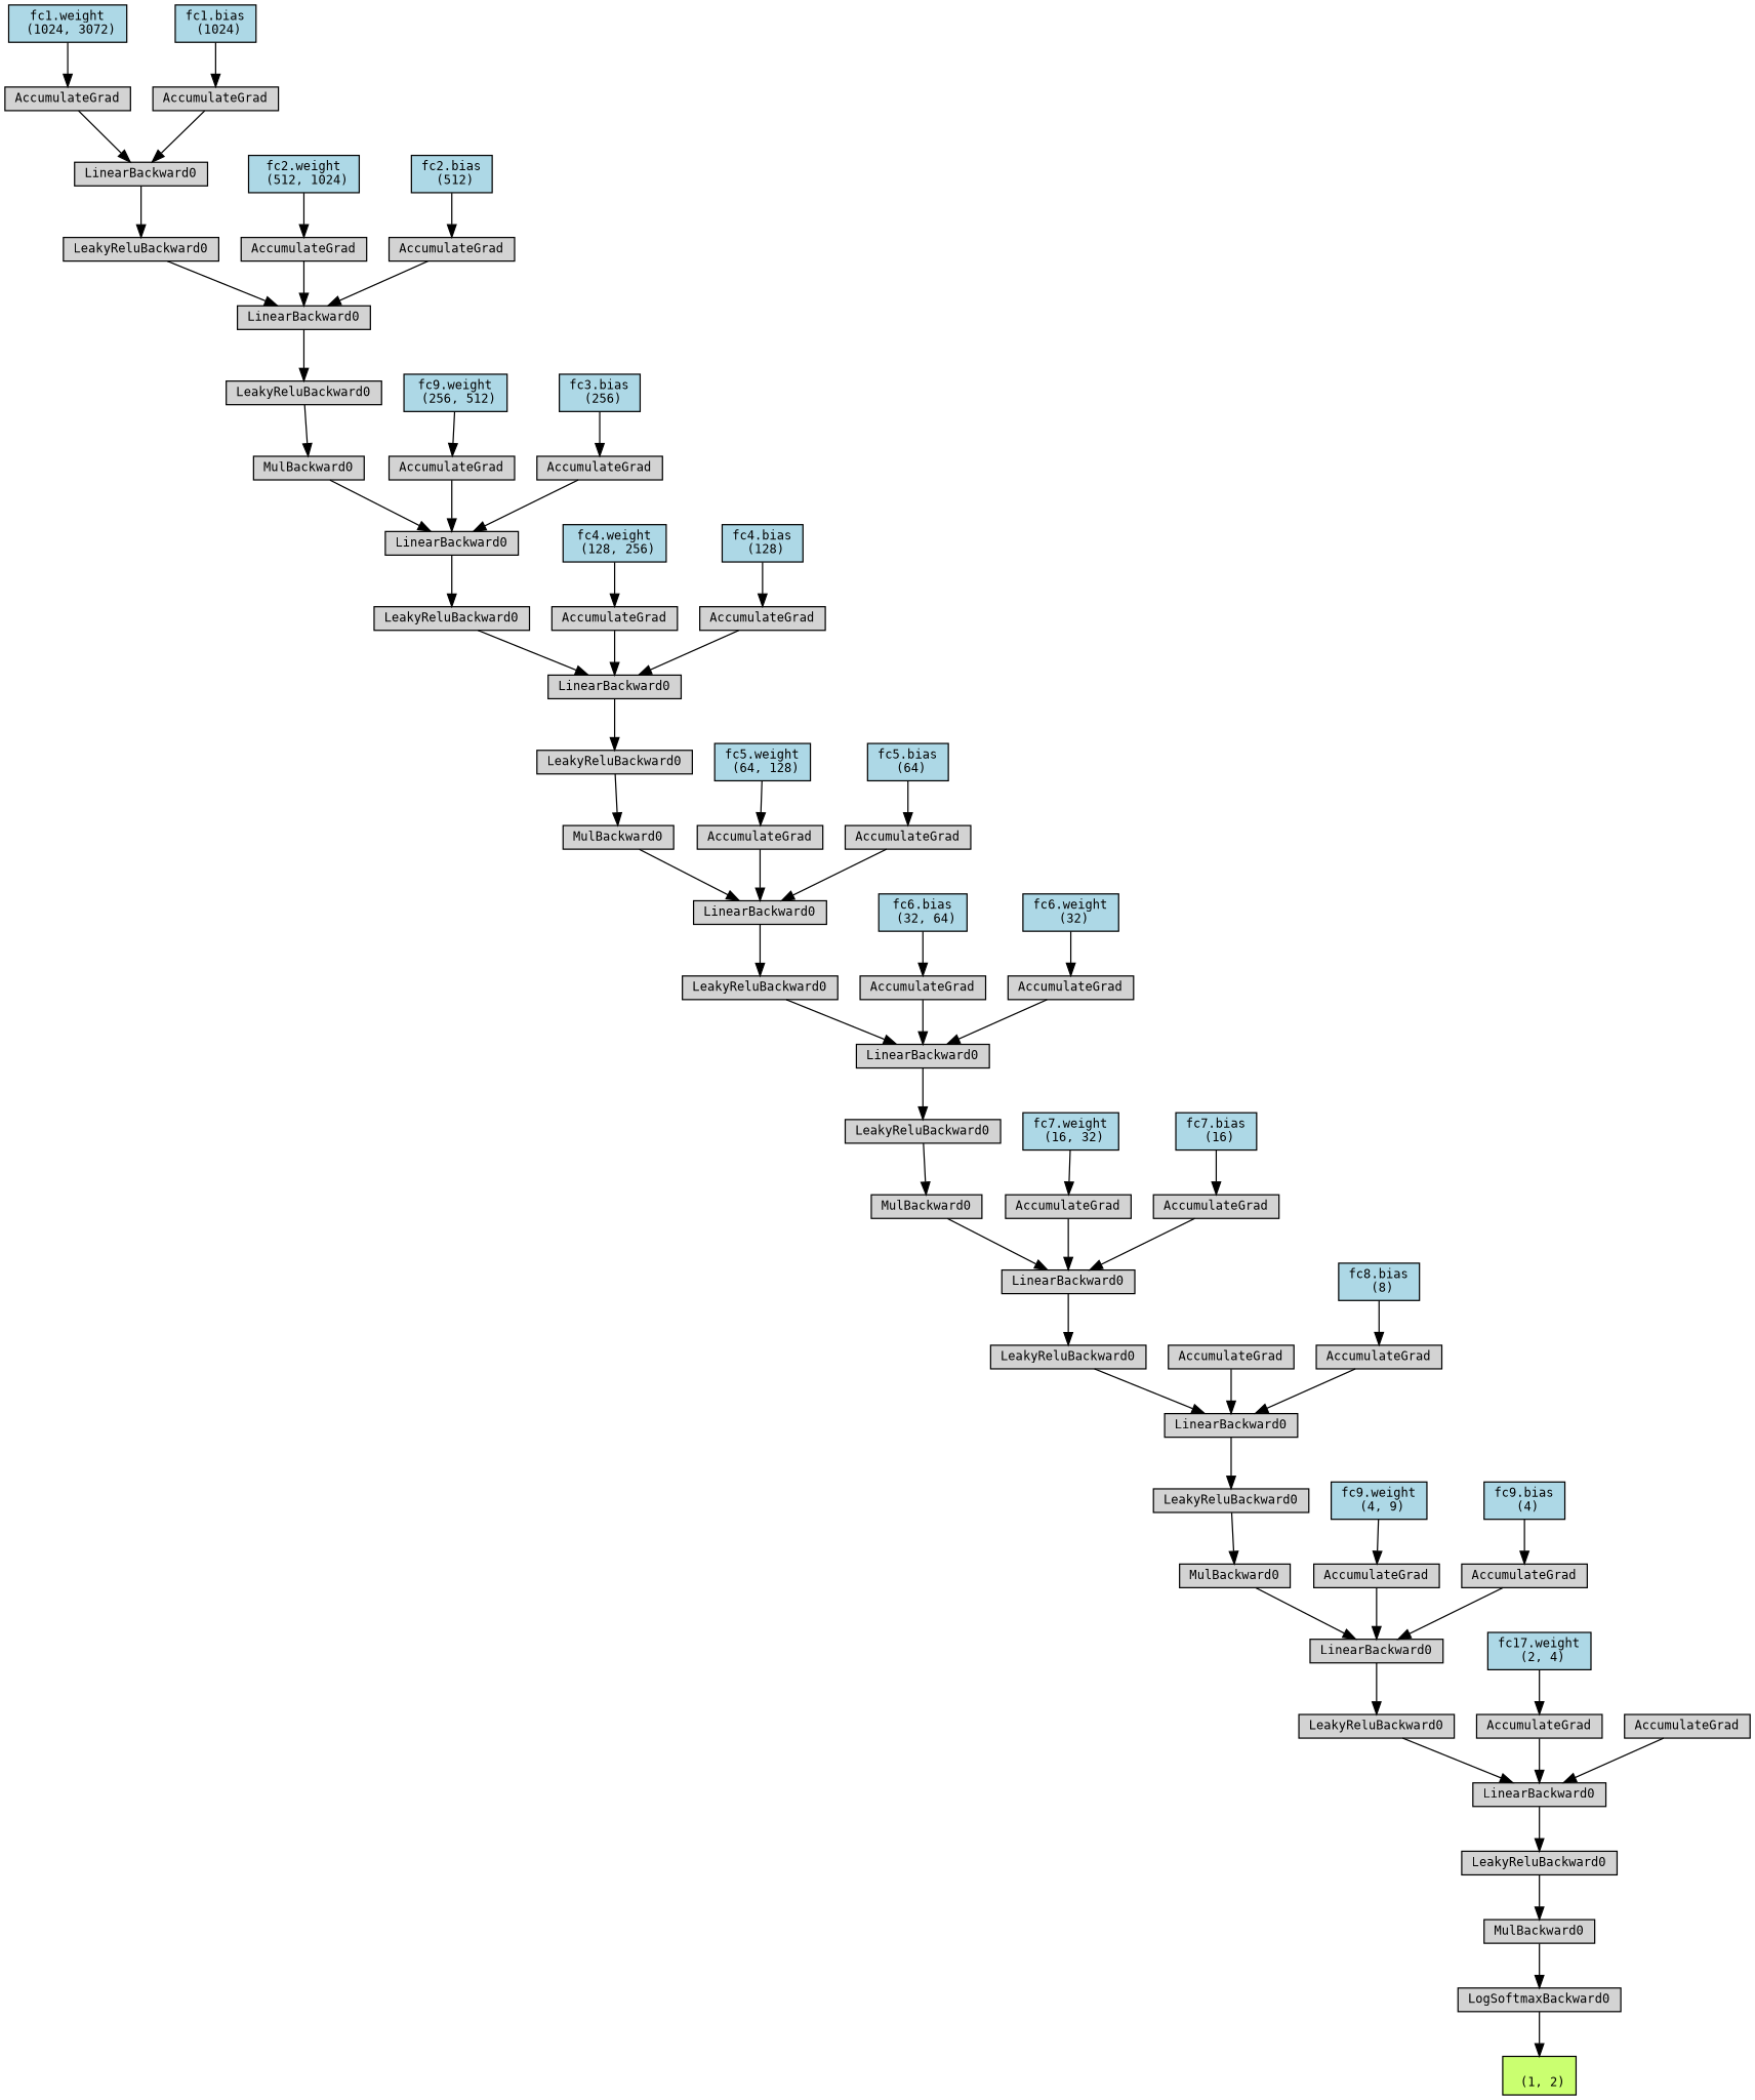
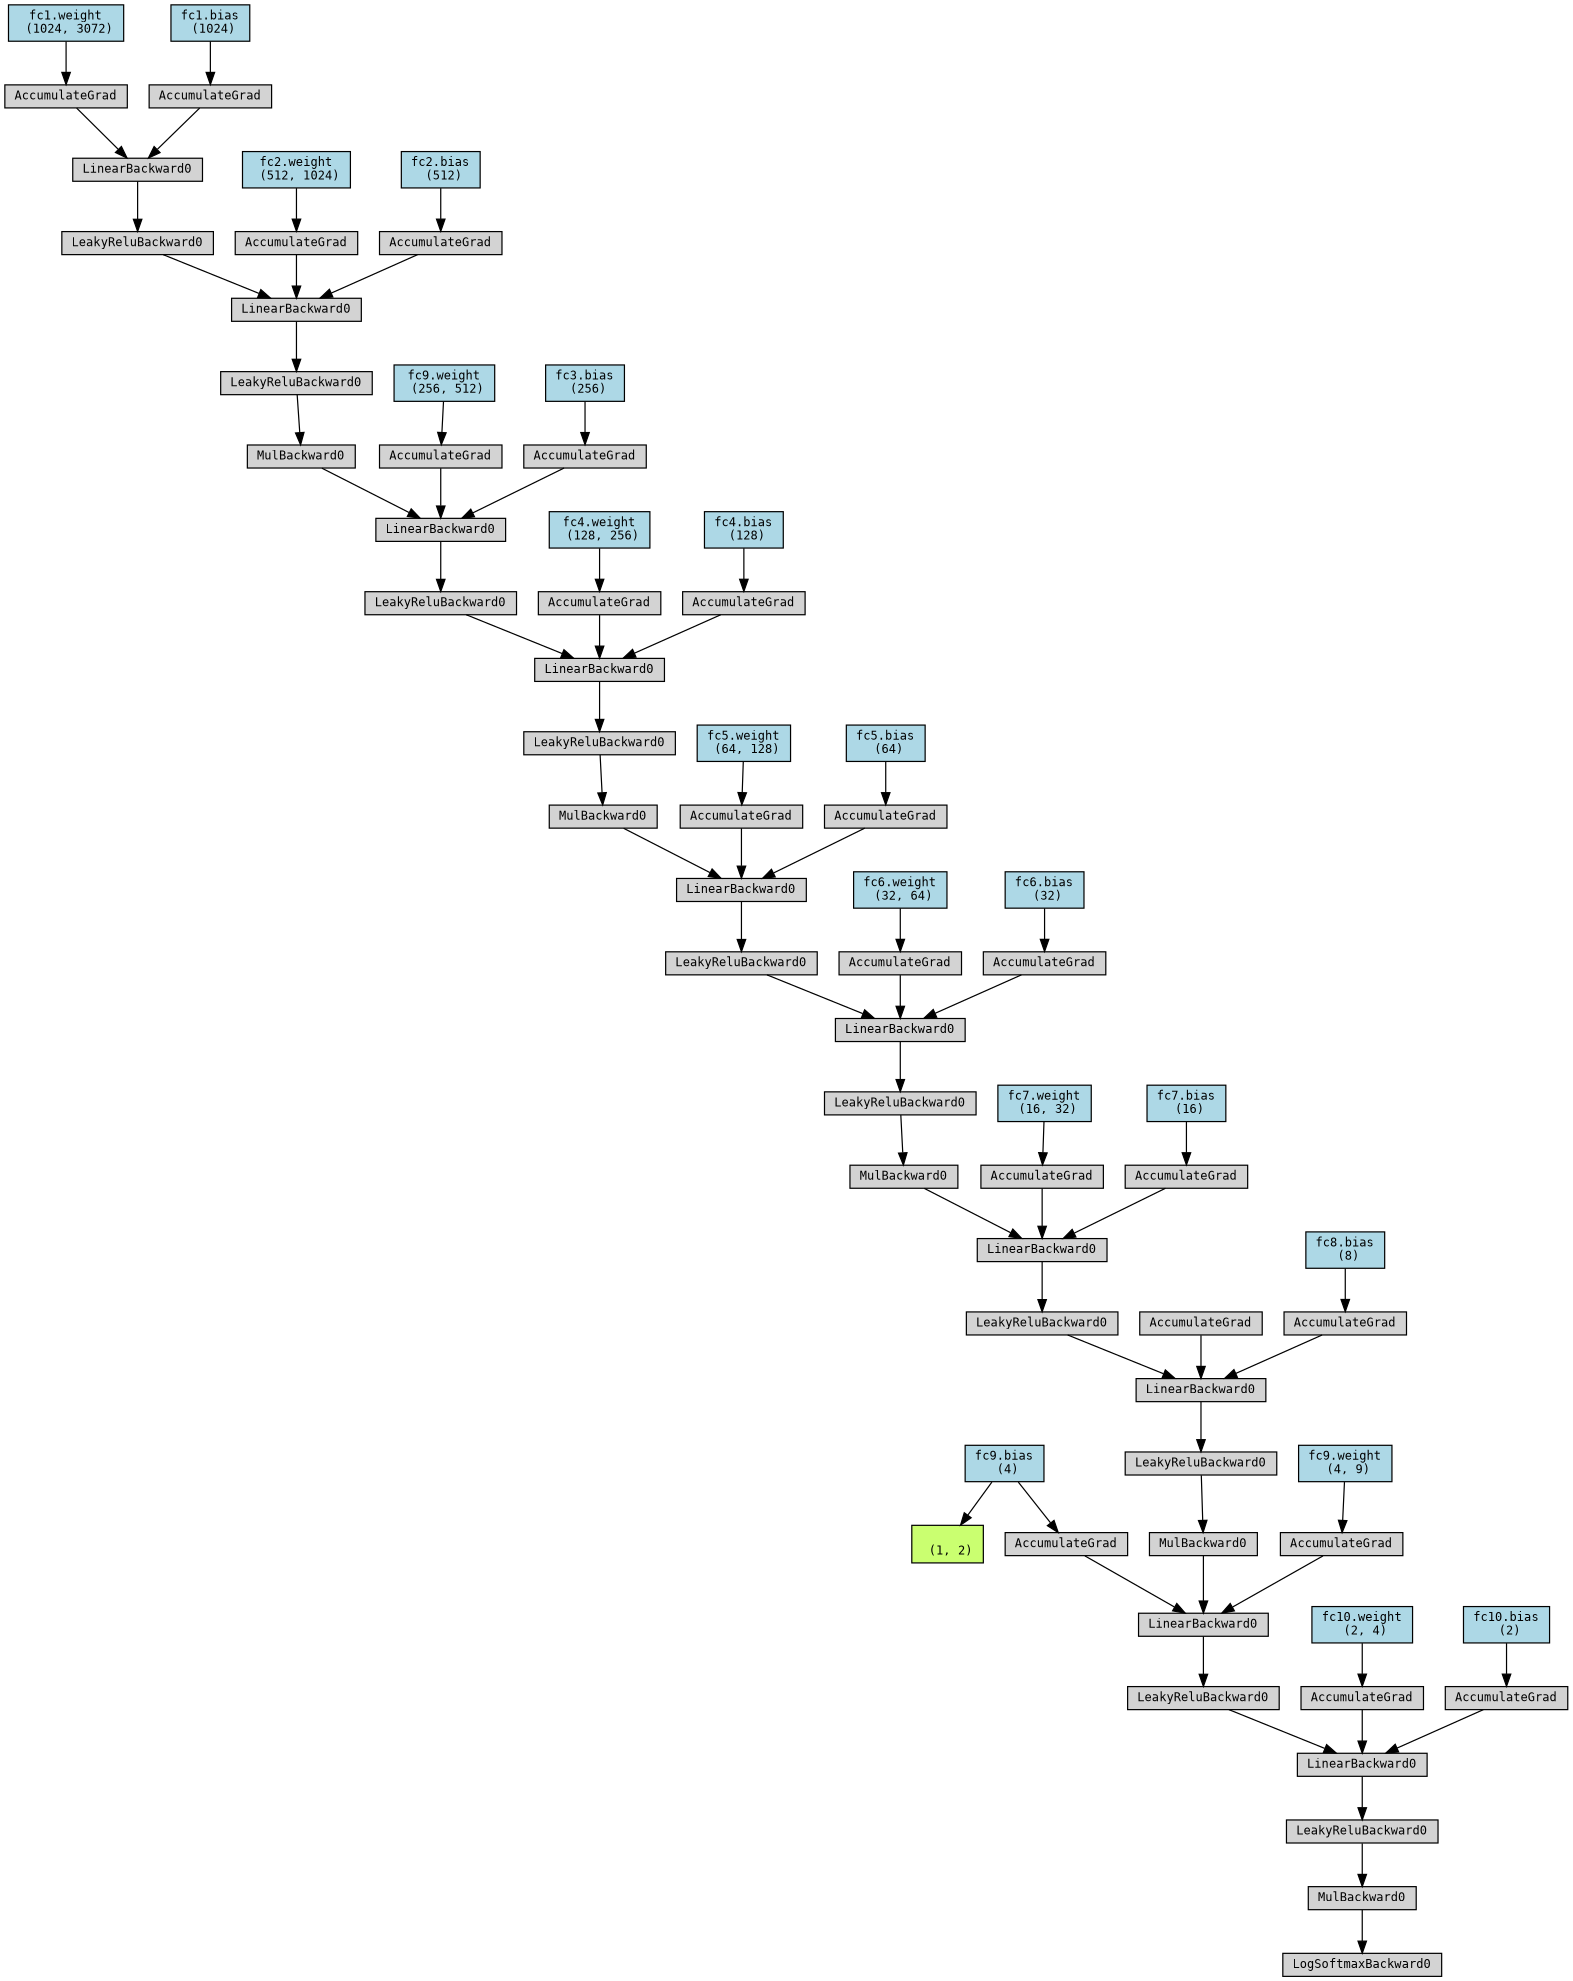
  digraph {
    node [align=left fontname=monospace fontsize=10 ranksep=0.1 shape=box style=filled]
    n1 [fillcolor=darkolivegreen1 height=0.2 label="\n (1, 2)"]
    n2 [height=0.2 label=LogSoftmaxBackward0]
    n3 [height=0.2 label=MulBackward0]
    n4 [height=0.2 label=LeakyReluBackward0]
    n5 [height=0.2 label=LinearBackward0]
    n6 [height=0.2 label=LeakyReluBackward0]
    n7 [height=0.2 label=LinearBackward0]
    n8 [height=0.2 label=MulBackward0]
    n9 [height=0.2 label=LeakyReluBackward0]
    n10 [height=0.2 label=LinearBackward0]
    n11 [height=0.2 label=LeakyReluBackward0]
    n12 [height=0.2 label=LinearBackward0]
    n13 [height=0.2 label=MulBackward0]
    n14 [height=0.2 label=LeakyReluBackward0]
    n15 [height=0.2 label=LinearBackward0]
    n16 [height=0.2 label=LeakyReluBackward0]
    n17 [height=0.2 label=LinearBackward0]
    n18 [height=0.2 label=MulBackward0]
    n19 [height=0.2 label=LeakyReluBackward0]
    n20 [height=0.2 label=LinearBackward0]
    n21 [height=0.2 label=LeakyReluBackward0]
    n22 [height=0.2 label=LinearBackward0]
    n23 [height=0.2 label=MulBackward0]
    n24 [height=0.2 label=LeakyReluBackward0]
    n25 [height=0.2 label=LinearBackward0]
    n26 [height=0.2 label=LeakyReluBackward0]
    n27 [height=0.2 label=LinearBackward0]
    n28 [height=0.2 label=AccumulateGrad]
    n29 [fillcolor=lightblue height=0.2 label="fc1.weight\n (1024, 3072)"]
    n30 [height=0.2 label=AccumulateGrad]
    n31 [fillcolor=lightblue height=0.2 label="fc1.bias\n (1024)"]
    n32 [height=0.2 label=AccumulateGrad]
    n33 [fillcolor=lightblue height=0.2 label="fc2.weight\n (512, 1024)"]
    n34 [height=0.2 label=AccumulateGrad]
    n35 [fillcolor=lightblue height=0.2 label="fc2.bias\n (512)"]
    n36 [height=0.2 label=AccumulateGrad]
    n37 [fillcolor=lightblue height=0.2 label="fc9.weight\n (256, 512)"]
    n38 [height=0.2 label=AccumulateGrad]
    n39 [fillcolor=lightblue height=0.2 label="fc3.bias\n (256)"]
    n40 [height=0.2 label=AccumulateGrad]
    n41 [fillcolor=lightblue height=0.2 label="fc4.weight\n (128, 256)"]
    n42 [height=0.2 label=AccumulateGrad]
    n43 [fillcolor=lightblue height=0.2 label="fc4.bias\n (128)"]
    n44 [height=0.2 label=AccumulateGrad]
    n45 [fillcolor=lightblue height=0.2 label="fc5.weight\n (64, 128)"]
    n46 [height=0.2 label=AccumulateGrad]
    n47 [fillcolor=lightblue height=0.2 label="fc5.bias\n (64)"]
    n48 [height=0.2 label=AccumulateGrad]
-   n49 [fillcolor=lightblue height=0.2 label="fc6.bias\n (32, 64)"]
+   n49 [fillcolor=lightblue height=0.2 label="fc6.weight\n (32, 64)"]
    n50 [height=0.2 label=AccumulateGrad]
-   n51 [fillcolor=lightblue height=0.2 label="fc6.weight\n (32)"]
+   n51 [fillcolor=lightblue height=0.2 label="fc6.bias\n (32)"]
    n52 [height=0.2 label=AccumulateGrad]
    n53 [fillcolor=lightblue height=0.2 label="fc7.weight\n (16, 32)"]
    n54 [height=0.2 label=AccumulateGrad]
    n55 [fillcolor=lightblue height=0.2 label="fc7.bias\n (16)"]
    n56 [height=0.2 label=AccumulateGrad]
    n57 [height=0.2 label=AccumulateGrad]
    n58 [fillcolor=lightblue height=0.2 label="fc8.bias\n (8)"]
    n59 [height=0.2 label=AccumulateGrad]
    n60 [fillcolor=lightblue height=0.2 label="fc9.weight\n (4, 9)"]
    n61 [height=0.2 label=AccumulateGrad]
    n62 [fillcolor=lightblue height=0.2 label="fc9.bias\n (4)"]
    n63 [height=0.2 label=AccumulateGrad]
-   n64 [fillcolor=lightblue height=0.2 label="fc17.weight\n (2, 4)"]
+   n64 [fillcolor=lightblue height=0.2 label="fc10.weight\n (2, 4)"]
    n65 [height=0.2 label=AccumulateGrad]
-   n2 -> n1
+   n66 [fillcolor=lightblue height=0.2 label="fc10.bias\n (2)"]
+   n62 -> n1
    n3 -> n2
    n4 -> n3
    n5 -> n4
    n6 -> n5
    n7 -> n6
    n8 -> n7
    n9 -> n8
    n10 -> n9
    n11 -> n10
    n12 -> n11
    n13 -> n12
    n14 -> n13
    n15 -> n14
    n16 -> n15
    n17 -> n16
    n18 -> n17
    n19 -> n18
    n20 -> n19
    n21 -> n20
    n22 -> n21
    n23 -> n22
    n24 -> n23
    n25 -> n24
    n26 -> n25
    n27 -> n26
    n28 -> n27
    n29 -> n28
    n30 -> n27
    n31 -> n30
    n32 -> n25
    n33 -> n32
    n34 -> n25
    n35 -> n34
    n36 -> n22
    n37 -> n36
    n38 -> n22
    n39 -> n38
    n40 -> n20
    n41 -> n40
    n42 -> n20
    n43 -> n42
    n44 -> n17
    n45 -> n44
    n46 -> n17
    n47 -> n46
    n48 -> n15
    n49 -> n48
    n50 -> n15
    n51 -> n50
    n52 -> n12
    n53 -> n52
    n54 -> n12
    n55 -> n54
    n56 -> n10
    n57 -> n10
    n58 -> n57
    n59 -> n7
    n60 -> n59
    n61 -> n7
    n62 -> n61
    n63 -> n5
    n64 -> n63
    n65 -> n5
+   n66 -> n65
  }
